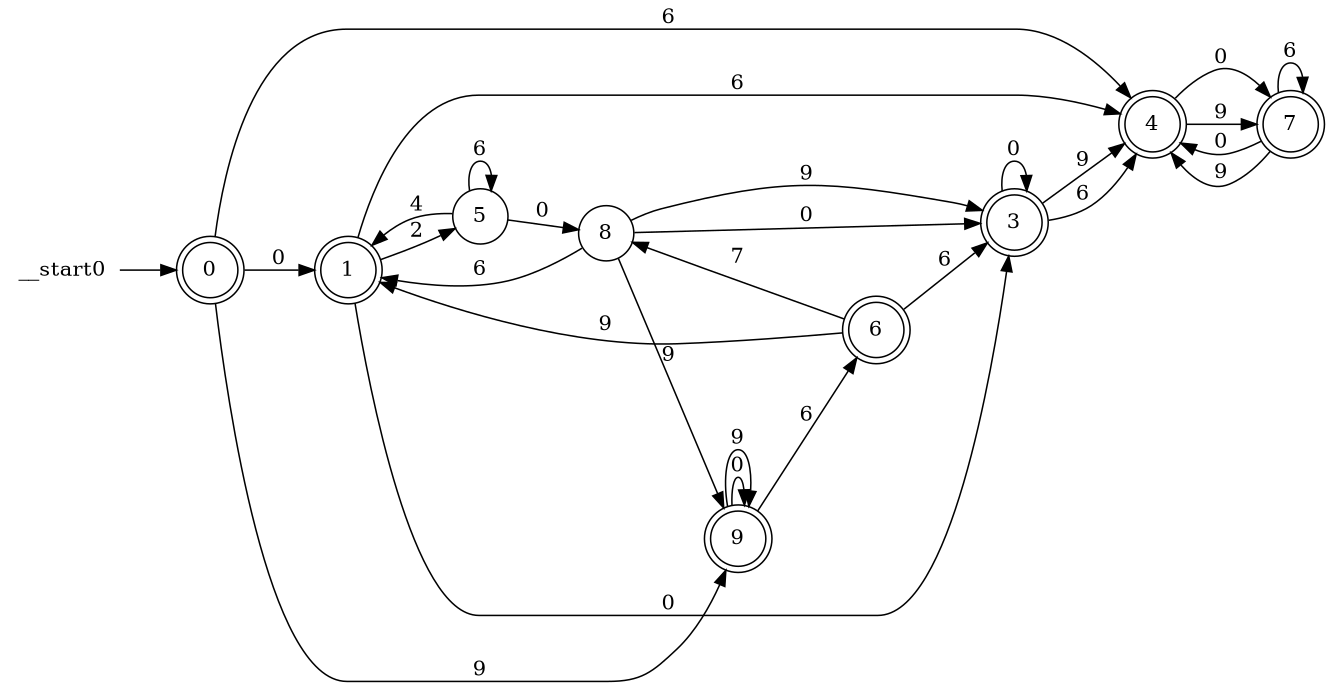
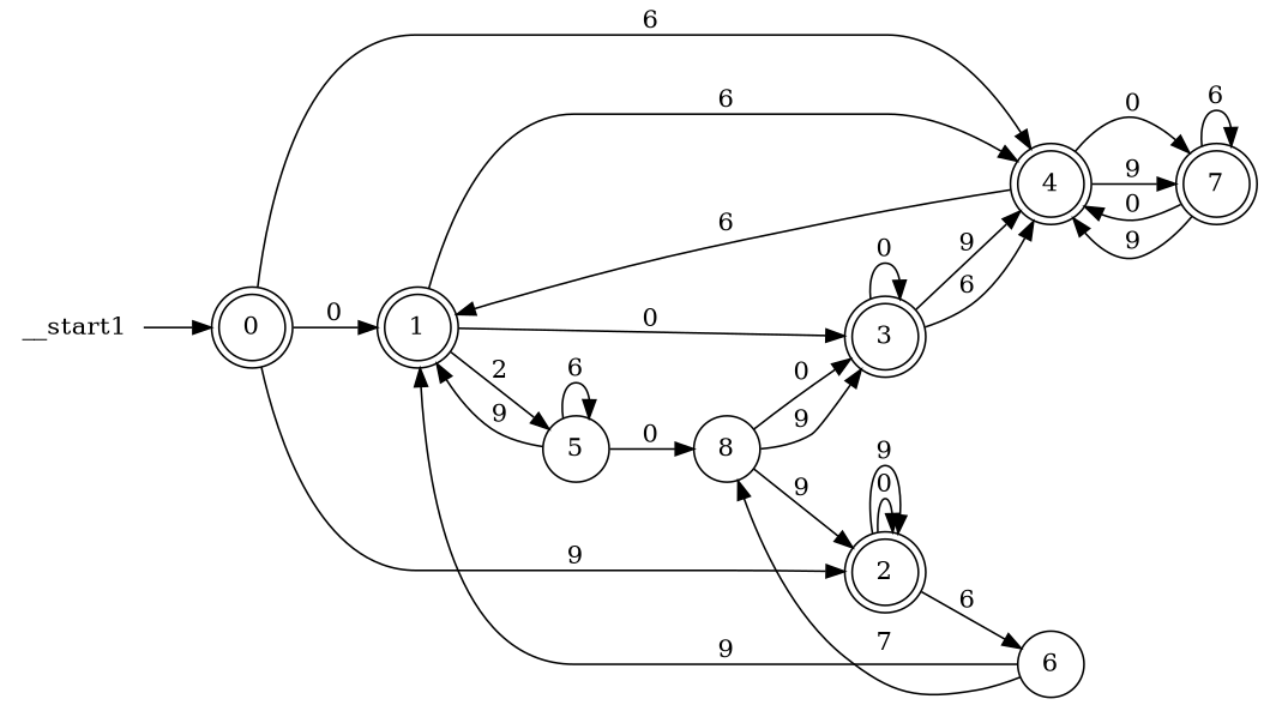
  digraph {
    rankdir=LR
    node [shape=doublecircle]
    n1 [label=0]
    n2 [label=1]
-   n3 [label=9]
+   n3 [label=2]
    n4 [label=4]
    n5 [label=3]
    n6 [label=5 shape=circle]
-   n7 [label=6]
+   n7 [label=6 shape=circle]
    n8 [label=7]
    n9 [label=8 shape=circle]
-   __start0 [height=0 shape=none width=0]
+   __start0 [height=0 shape=none width=0 label=__start1]
    n1 -> n2 [label=0]
    n1 -> n3 [label=9]
    n1 -> n4 [label=6]
    n2 -> n4 [label=6]
    n2 -> n5 [label=0]
    n2 -> n6 [label=2]
    n3 -> n3 [label=0]
    n3 -> n3 [label=9]
    n3 -> n7 [label=6]
-   n9 -> n2 [label=6]
+   n4 -> n2 [label=6]
    n4 -> n8 [label=0]
    n4 -> n8 [label=9]
    n5 -> n4 [label=9]
    n5 -> n4 [label=6]
    n5 -> n5 [label=0]
-   n6 -> n2 [label=4]
+   n6 -> n2 [label=9]
    n6 -> n6 [label=6]
    n6 -> n9 [label=0]
    n7 -> n2 [label=9]
-   n7 -> n5 [label=6]
    n7 -> n9 [label=7]
    n8 -> n4 [label=0]
    n8 -> n4 [label=9]
    n8 -> n8 [label=6]
    n9 -> n3 [label=9]
    n9 -> n5 [label=0]
    n9 -> n5 [label=9]
    __start0 -> n1
  }
